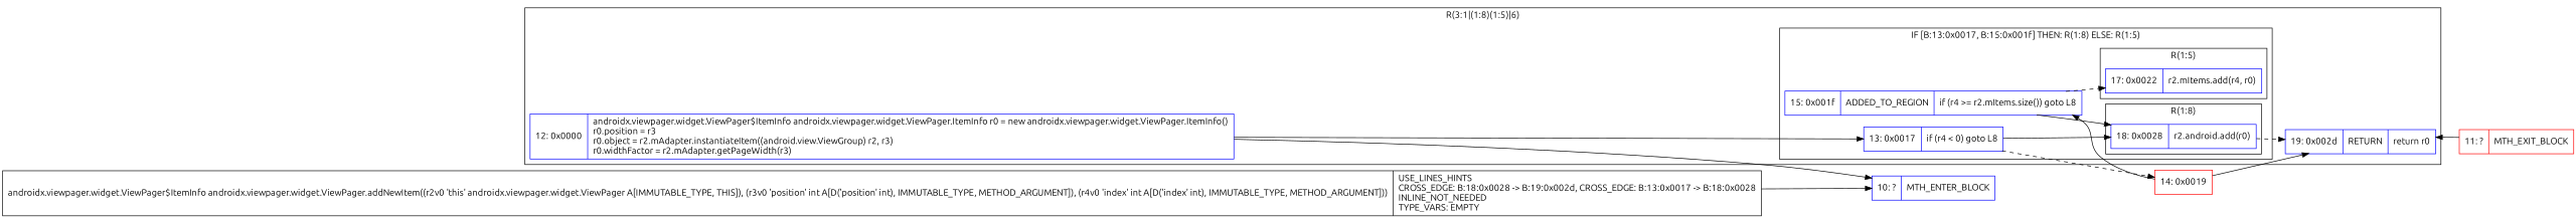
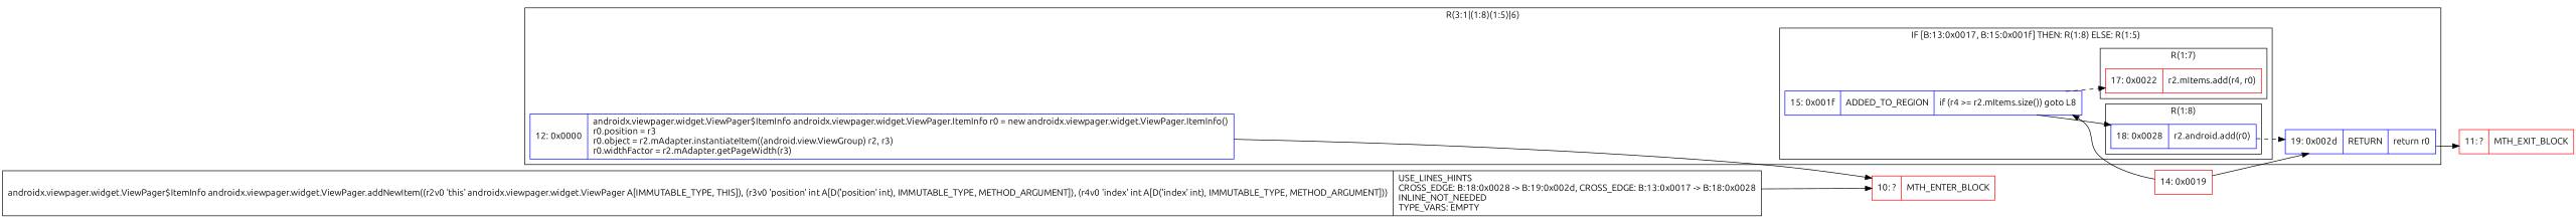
  digraph {
    fontname=Ubuntu
    rankdir=LR
    node [color=blue fontname=Ubuntu shape=record]
    edge [fontname=Ubuntu]
    n1 [label="{18\:\ 0x0028|r2.android.add(r0)\l}"]
-   n2 [label="{17\:\ 0x0022|r2.mItems.add(r4, r0)\l}"]
-   n3 [label="{13\:\ 0x0017|if (r4 \< 0) goto L8\l}"]
+   n2 [color=red label="{17\:\ 0x0022|r2.mItems.add(r4, r0)\l}"]
    n4 [label="{15\:\ 0x001f|ADDED_TO_REGION\l|if (r4 \>= r2.mItems.size()) goto L8\l}"]
    n5 [label="{12\:\ 0x0000|androidx.viewpager.widget.ViewPager$ItemInfo androidx.viewpager.widget.ViewPager.ItemInfo r0 = new androidx.viewpager.widget.ViewPager.ItemInfo()\lr0.position = r3\lr0.object = r2.mAdapter.instantiateItem((android.view.ViewGroup) r2, r3)\lr0.widthFactor = r2.mAdapter.getPageWidth(r3)\l}"]
    n6 [label="{19\:\ 0x002d|RETURN\l|return r0\l}"]
    n7 [color=red label="{14\:\ 0x0019}"]
-   n8 [label="{10\:\ ?|MTH_ENTER_BLOCK\l}"]
+   n8 [color=red label="{10\:\ ?|MTH_ENTER_BLOCK\l}"]
    n9 [color=red label="{11\:\ ?|MTH_EXIT_BLOCK\l}"]
    n10 [label="{androidx.viewpager.widget.ViewPager$ItemInfo androidx.viewpager.widget.ViewPager.addNewItem((r2v0 'this' androidx.viewpager.widget.ViewPager A[IMMUTABLE_TYPE, THIS]), (r3v0 'position' int A[D('position' int), IMMUTABLE_TYPE, METHOD_ARGUMENT]), (r4v0 'index' int A[D('index' int), IMMUTABLE_TYPE, METHOD_ARGUMENT]))  | USE_LINES_HINTS\lCROSS_EDGE: B:18:0x0028 \-\> B:19:0x002d, CROSS_EDGE: B:13:0x0017 \-\> B:18:0x0028\lINLINE_NOT_NEEDED\lTYPE_VARS: EMPTY\l}" color=""]
    subgraph cluster_1 {
      label="R(3:1|(1:8)(1:5)|6)"
      n5
      n6
      subgraph cluster_2 {
        label="IF [B:13:0x0017, B:15:0x001f] THEN: R(1:8) ELSE: R(1:5)"
-       n3
        n4
        subgraph cluster_3 {
          label="R(1:8)"
          n1
        }
        subgraph cluster_4 {
-         label="R(1:5)"
+         label="R(1:7)"
          n2
        }
      }
    }
    n1 -> n6 [style=dashed]
-   n3 -> n1
-   n3 -> n7 [style=dashed]
    n4 -> n1
    n4 -> n2 [style=dashed]
-   n5 -> n3
    n5 -> n8
-   n9 -> n6
+   n6 -> n9
    n7 -> n4
    n7 -> n6
    n10 -> n8
  }
